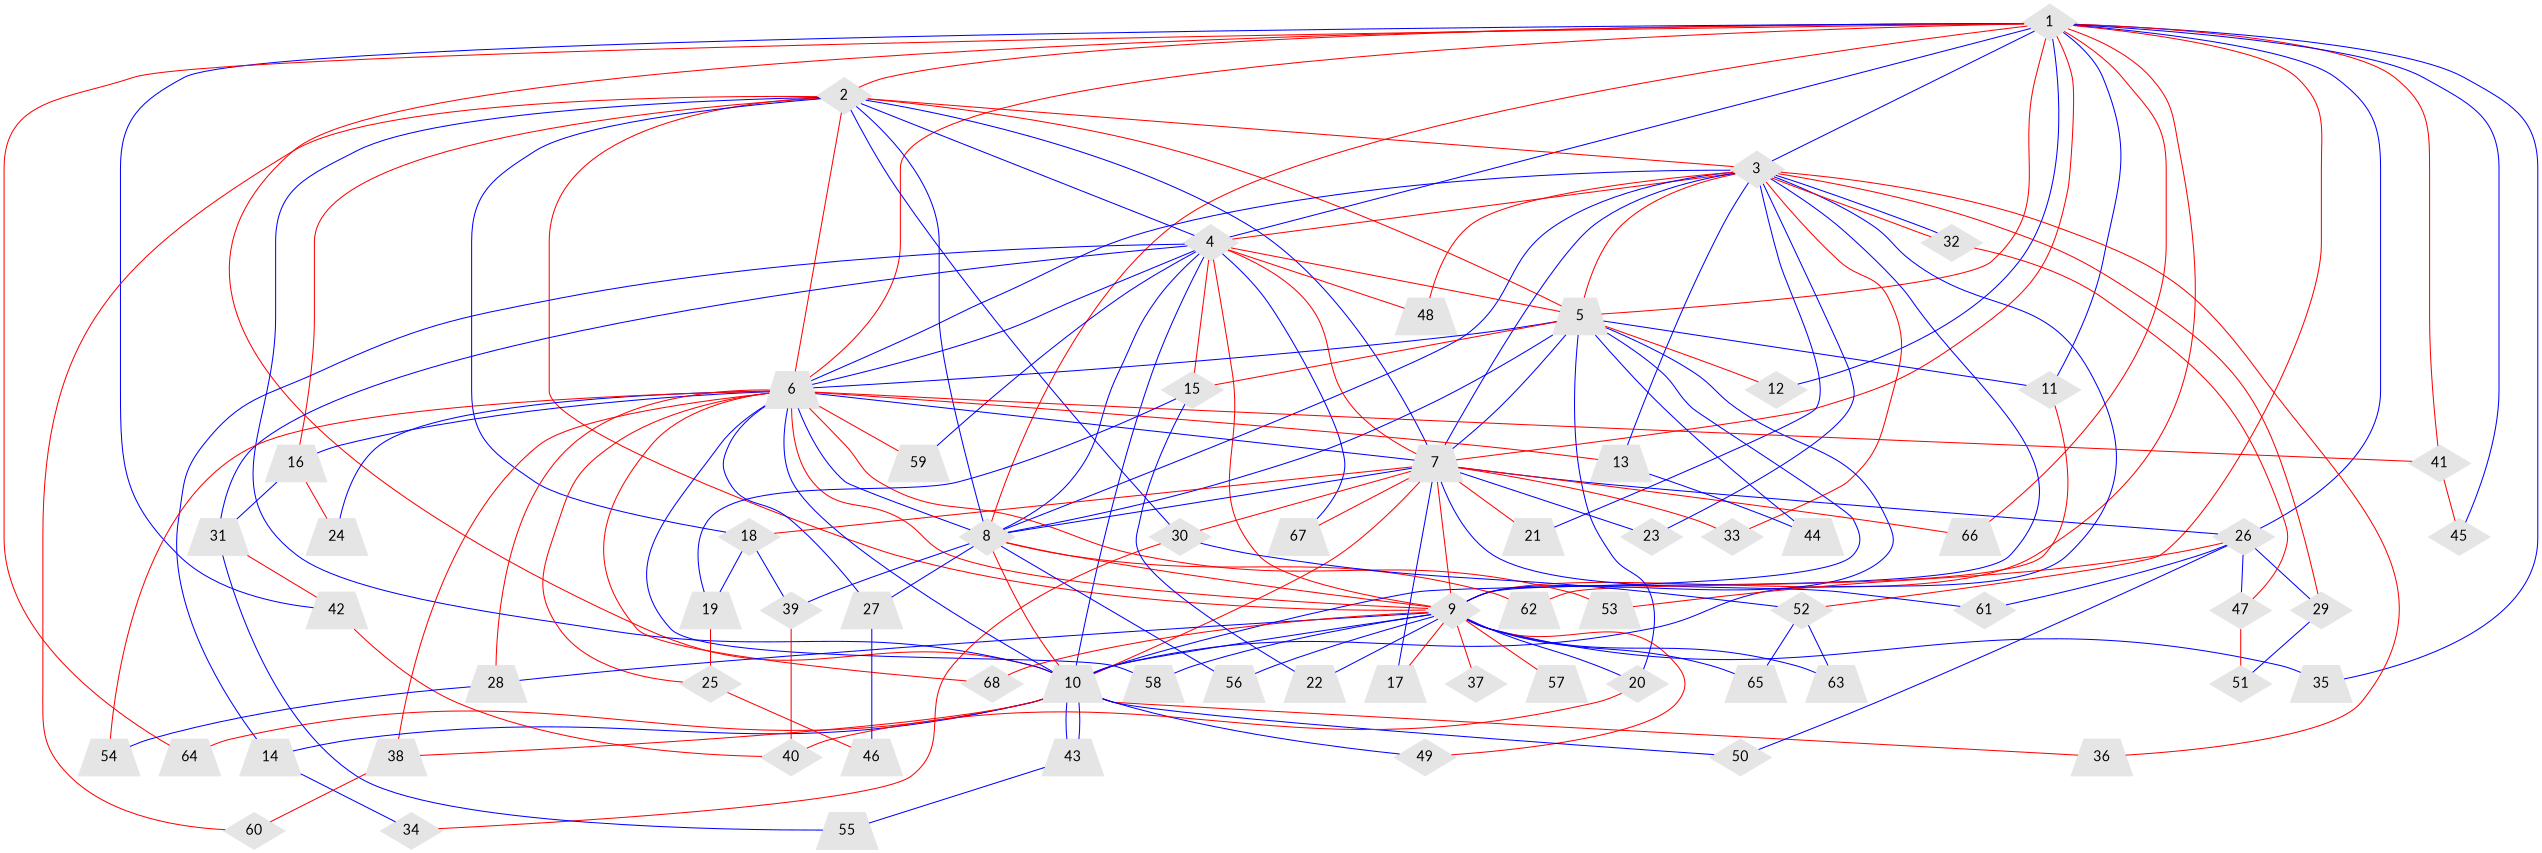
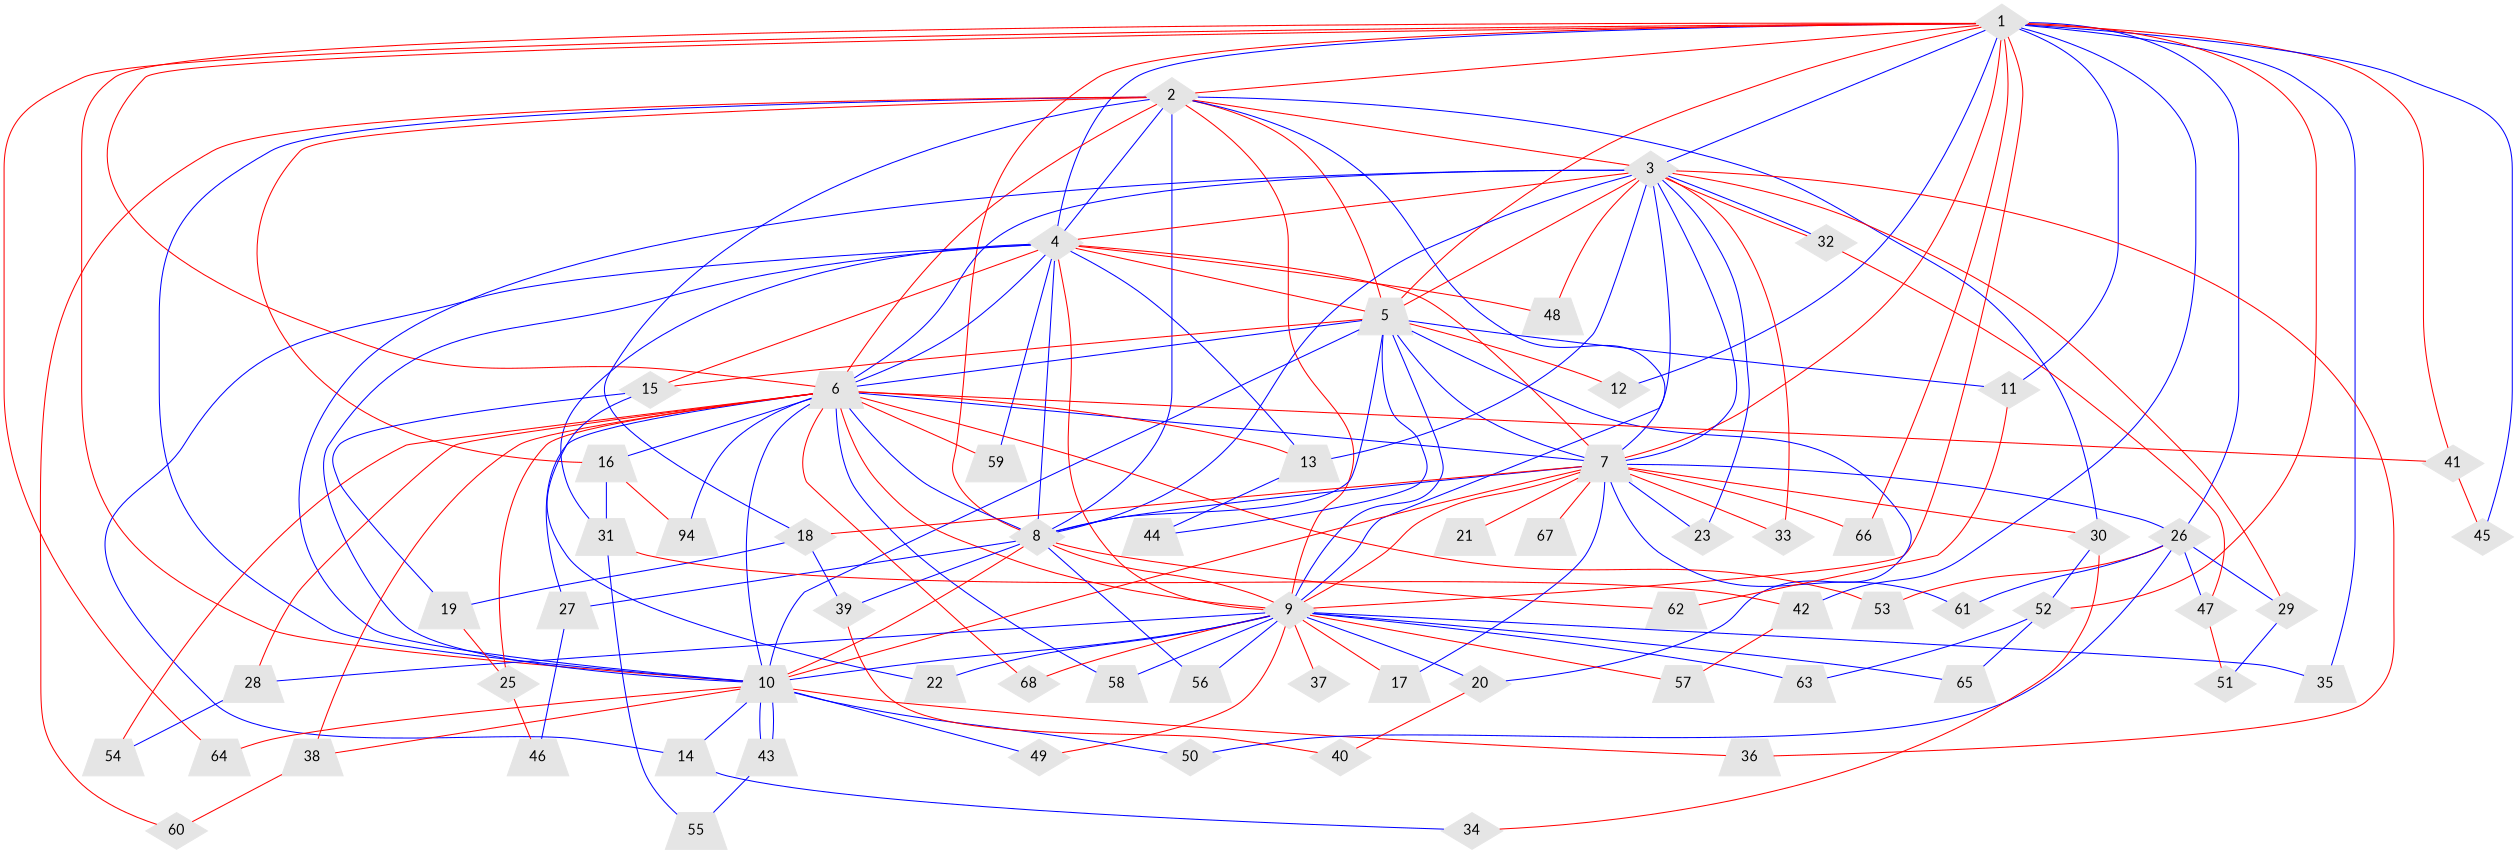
  graph {
    fontname=Lato
    node [color=gray90 fontname=Lato shape=trapezium style=filled]
    edge [color=blue fontname=Lato]
    1 [shape=diamond]
    2 [shape=diamond]
    3 [shape=diamond]
    4 [shape=diamond]
    5
    6
    7
    8 [shape=diamond]
    9 [shape=diamond]
    10
    11 [shape=diamond]
    12 [shape=diamond]
    26 [shape=diamond]
    35
    41 [shape=diamond]
    42
    45 [shape=diamond]
    52 [shape=diamond]
    64
    66
    16
    18 [shape=diamond]
    30 [shape=diamond]
    60 [shape=diamond]
    13
    21
    23 [shape=diamond]
    29 [shape=diamond]
    32 [shape=diamond]
    33 [shape=diamond]
    36
    48
    14
    15 [shape=diamond]
    31
    59
    67
    20 [shape=diamond]
    44
-   24
+   24 [label=94]
    25 [shape=diamond]
    27
    28
    38
    53
    54
    58
    68 [shape=diamond]
    17
    61 [shape=diamond]
    39 [shape=diamond]
    56
    62
    22
    37 [shape=diamond]
    49 [shape=diamond]
    57
    63
    65
    43
    50 [shape=diamond]
    47 [shape=diamond]
    19
    34 [shape=diamond]
    51 [shape=diamond]
    55
    40 [shape=diamond]
    46
    1 -- 2 [color=red]
    1 -- 3
    1 -- 4
    1 -- 5 [color=red]
    1 -- 6 [color=red]
    1 -- 7 [color=red]
    1 -- 8 [color=red]
    1 -- 9 [color=red]
    1 -- 10 [color=red]
    1 -- 11
    1 -- 12
    1 -- 26
    1 -- 35
    1 -- 41 [color=red]
    1 -- 42
    1 -- 45
    1 -- 52 [color=red]
    1 -- 64 [color=red]
    1 -- 66 [color=red]
    2 -- 3 [color=red]
    2 -- 4
    2 -- 5 [color=red]
    2 -- 6 [color=red]
    2 -- 7
    2 -- 8
    2 -- 9 [color=red]
    2 -- 10
    2 -- 16 [color=red]
    2 -- 18
    2 -- 30
    2 -- 60 [color=red]
    3 -- 4 [color=red]
    3 -- 5 [color=red]
    3 -- 6
    3 -- 7
    3 -- 8
    3 -- 9
    3 -- 10
    3 -- 13
-   3 -- 21
    3 -- 23
    3 -- 29 [color=red]
    3 -- 32 [color=red]
    3 -- 32
    3 -- 33 [color=red]
    3 -- 36 [color=red]
    3 -- 48 [color=red]
    4 -- 5 [color=red]
    4 -- 6
    4 -- 7 [color=red]
    4 -- 8
    4 -- 9 [color=red]
    4 -- 10
    4 -- 48 [color=red]
    4 -- 14
    4 -- 15 [color=red]
    4 -- 31
    4 -- 59
-   4 -- 67
+   4 -- 13
    5 -- 6
    5 -- 7
    5 -- 8
    5 -- 9
    5 -- 10
    5 -- 11
    5 -- 12 [color=red]
    5 -- 15 [color=red]
    5 -- 20
    5 -- 44
    6 -- 7
    6 -- 8
    6 -- 9 [color=red]
    6 -- 10
    6 -- 41 [color=red]
    6 -- 16
    6 -- 13 [color=red]
    6 -- 59 [color=red]
    6 -- 24
    6 -- 25 [color=red]
    6 -- 27
    6 -- 28 [color=red]
    6 -- 38 [color=red]
    6 -- 53 [color=red]
    6 -- 54 [color=red]
    6 -- 58
    6 -- 68 [color=red]
    7 -- 8
    7 -- 9 [color=red]
    7 -- 10 [color=red]
    7 -- 26
    7 -- 66 [color=red]
    7 -- 18 [color=red]
    7 -- 30 [color=red]
    7 -- 21 [color=red]
    7 -- 23
    7 -- 33 [color=red]
    7 -- 67 [color=red]
    7 -- 17
    7 -- 61
    8 -- 9 [color=red]
    8 -- 10 [color=red]
    8 -- 27
    8 -- 39
    8 -- 56
    8 -- 62 [color=red]
    9 -- 10
    9 -- 35
    9 -- 20
    9 -- 28
    9 -- 58
    9 -- 68 [color=red]
    9 -- 17 [color=red]
    9 -- 56
    9 -- 22
    9 -- 37 [color=red]
    9 -- 49 [color=red]
    9 -- 57 [color=red]
    9 -- 63
    9 -- 65
    10 -- 64 [color=red]
    10 -- 36 [color=red]
    10 -- 14
    10 -- 38 [color=red]
    10 -- 49
    10 -- 43
    10 -- 43
    10 -- 50
    11 -- 62 [color=red]
    26 -- 29
    26 -- 53 [color=red]
    26 -- 61
    26 -- 50
    26 -- 47
    41 -- 45 [color=red]
-   42 -- 40 [color=red]
+   42 -- 57 [color=red]
    52 -- 63
    52 -- 65
    16 -- 31
    16 -- 24 [color=red]
    18 -- 39
    18 -- 19
    30 -- 52
    30 -- 34 [color=red]
    13 -- 44
    29 -- 51
    32 -- 47 [color=red]
    14 -- 34
    15 -- 22
    15 -- 19
    31 -- 42 [color=red]
    31 -- 55
    20 -- 40 [color=red]
    25 -- 46 [color=red]
    27 -- 46
    28 -- 54
    38 -- 60 [color=red]
    39 -- 40 [color=red]
    43 -- 55
    47 -- 51 [color=red]
    19 -- 25 [color=red]
  }
